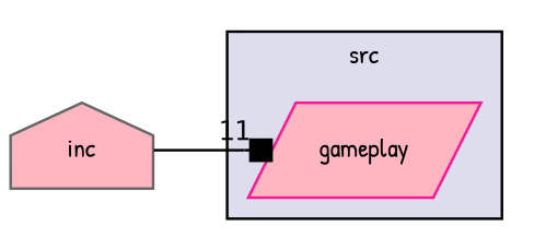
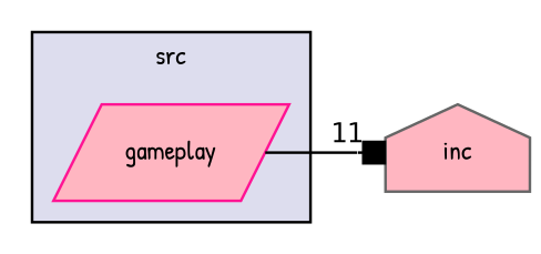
  digraph {
    compound=true
    rankdir=LR
    fontname="Patrick Hand"
    node [fillcolor=lightpink fontname="Patrick Hand" fontsize=10 style=filled]
    n1 [label=gameplay pencolor=black shape=parallelogram color=deeppink]
    n2 [color=gray40 label=inc shape=house]
    subgraph cluster_1 {
      bgcolor="#ddddee"
      fontsize=10
      label=src
      pencolor=black
      n1
    }
-   n2 -> n1 [headlabel=11 labeldistance=1.5 labelfontname=Helvetica labelfontsize=10 arrowhead=box fontname="Patrick Hand"]
+   n1 -> n2 [headlabel=11 labeldistance=1.5 labelfontname=Helvetica labelfontsize=10 arrowhead=box fontname="Patrick Hand"]
  }
